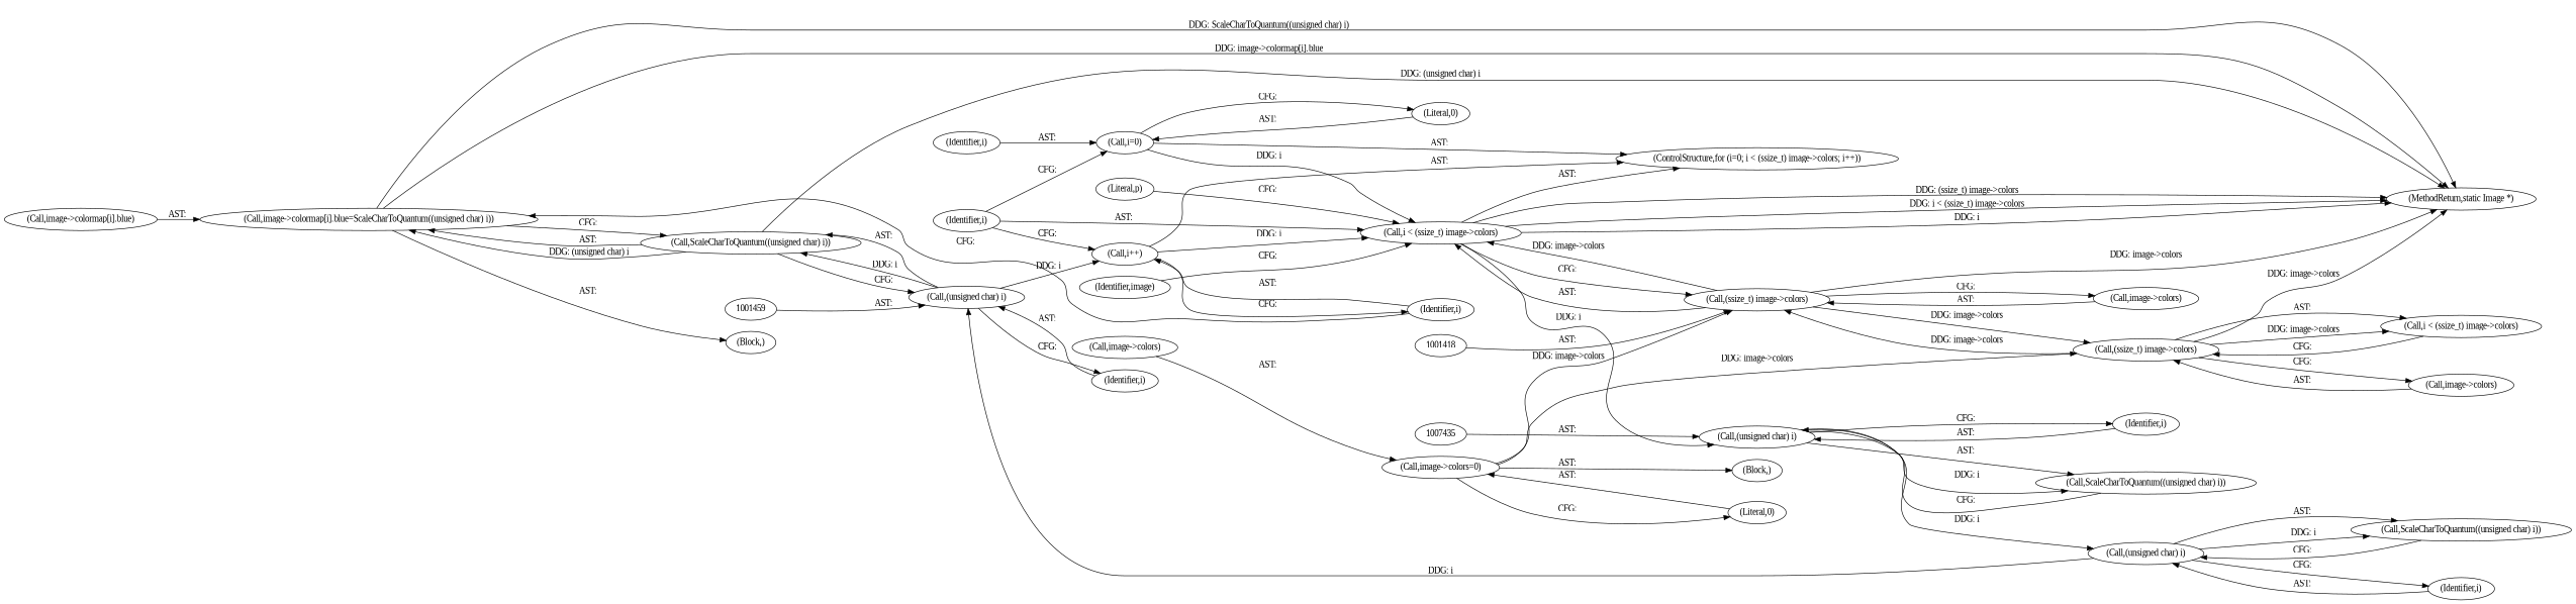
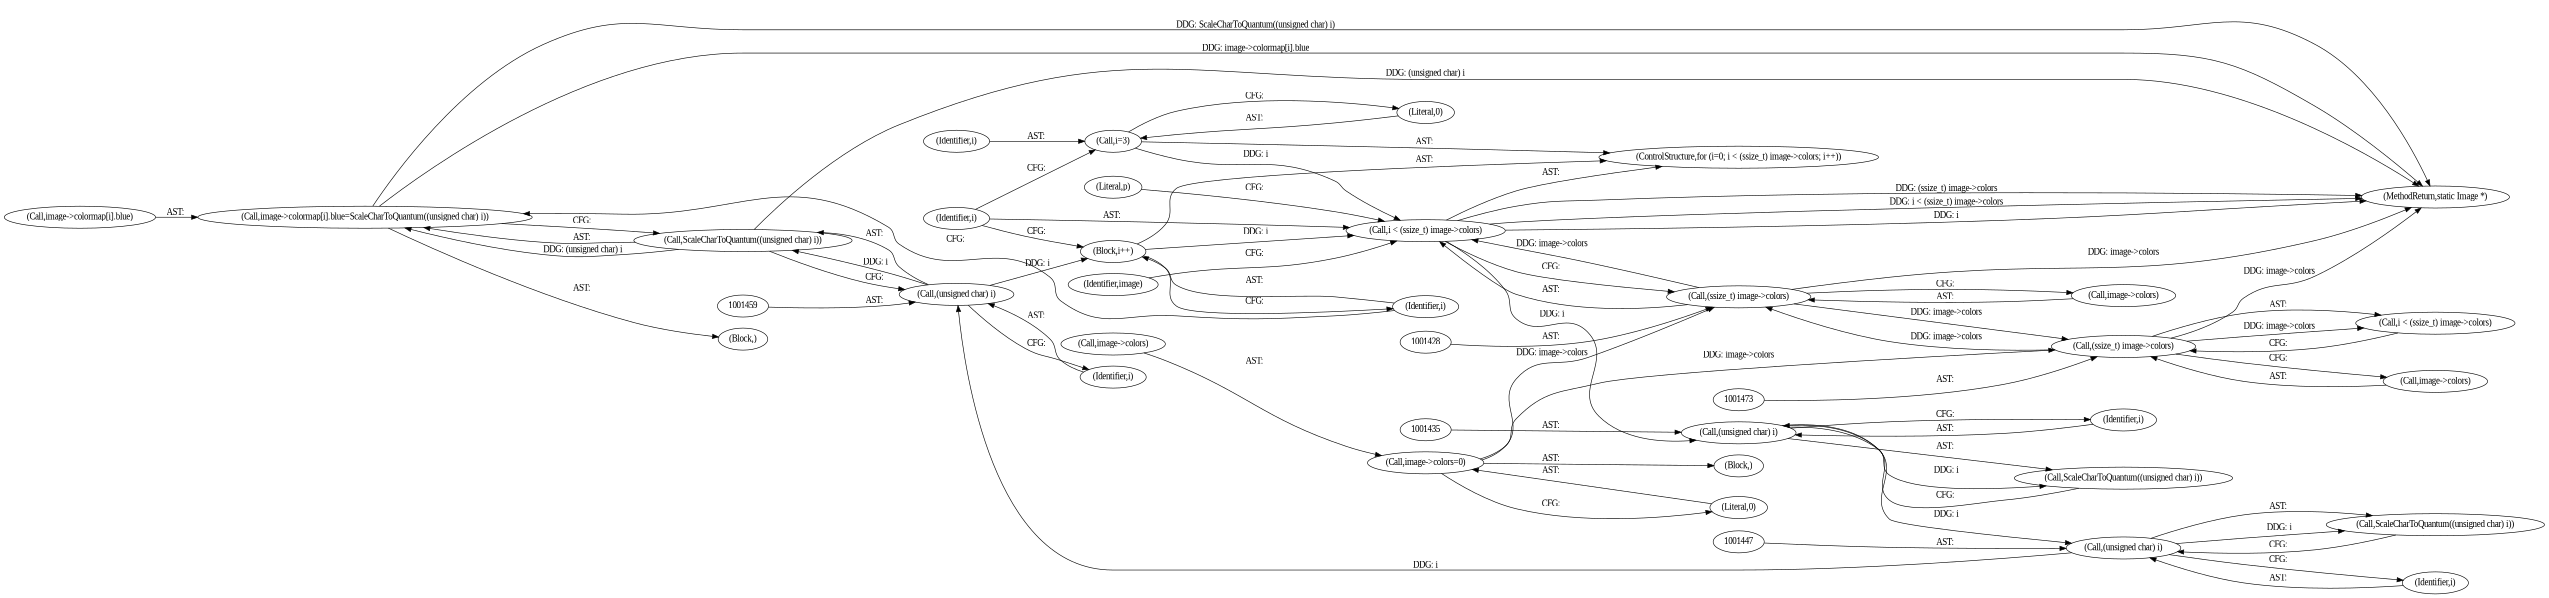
  digraph {
    fontname="Liberation Serif"
    rankdir=LR
    node [fontname="Liberation Serif"]
    edge [fontname="Liberation Serif"]
    n1 [label="(Call,image->colormap[i].blue=ScaleCharToQuantum((unsigned char) i))"]
    n2 [label="(Call,ScaleCharToQuantum((unsigned char) i))"]
    n3 [label="(Block,)"]
    n4 [label="(MethodReturn,static Image *)"]
    n5 [label="(Call,(unsigned char) i)"]
-   n6 [label="(Call,i++)"]
+   n6 [label="(Block,i++)"]
    n7 [label="(Identifier,i)"]
    n8 [label="(Call,i < (ssize_t) image->colors)"]
    n9 [label="(ControlStructure,for (i=0; i < (ssize_t) image->colors; i++))"]
    n10 [label="(Identifier,i)"]
    n11 [label="(Call,(unsigned char) i)"]
    n12 [label="(Identifier,i)"]
    n13 [label="(Call,ScaleCharToQuantum((unsigned char) i))"]
    n14 [label="(Call,(unsigned char) i)"]
    n15 [label="(Identifier,i)"]
    n16 [label="(Call,ScaleCharToQuantum((unsigned char) i))"]
    n17 [label="(Call,(ssize_t) image->colors)"]
    n18 [label="(Call,(ssize_t) image->colors)"]
    n19 [label="(Call,image->colors)"]
-   n20 [label="(Call,i=0)"]
+   n20 [label="(Call,i=3)"]
    n21 [label="(Literal,0)"]
    n22 [label="(Call,i < (ssize_t) image->colors)"]
    n23 [label="(Call,image->colors)"]
    n24 [label="(Call,image->colors=0)"]
    n25 [label="(Block,)"]
    n26 [label="(Literal,0)"]
    n27 [label="(Call,image->colormap[i].blue)"]
    n28 [label="(Literal,p)"]
    n29 [label="(Identifier,i)"]
    n30 [label="(Identifier,i)"]
    n31 [label="(Identifier,image)"]
    n32 [label="(Call,image->colors)"]
    1001459
-   1001435 [label=1007435]
-   1001418
+   1001447
+   1001435
+   1001418 [label=1001428]
+   1001473
    n1 -> n2 [label="CFG: "]
    n1 -> n3 [label="AST: "]
    n1 -> n4 [label="DDG: ScaleCharToQuantum((unsigned char) i)"]
    n1 -> n4 [label="DDG: image->colormap[i].blue"]
    n2 -> n1 [label="AST: "]
    n2 -> n1 [label="DDG: (unsigned char) i"]
    n2 -> n4 [label="DDG: (unsigned char) i"]
    n2 -> n5 [label="CFG: "]
    n5 -> n2 [label="AST: "]
    n5 -> n2 [label="DDG: i"]
    n5 -> n6 [label="DDG: i"]
    n5 -> n7 [label="CFG: "]
    n6 -> n8 [label="DDG: i"]
    n6 -> n9 [label="AST: "]
    n6 -> n10 [label="CFG: "]
    n7 -> n5 [label="AST: "]
    n8 -> n4 [label="DDG: (ssize_t) image->colors"]
    n8 -> n4 [label="DDG: i < (ssize_t) image->colors"]
    n8 -> n4 [label="DDG: i"]
    n8 -> n9 [label="AST: "]
    n8 -> n14 [label="DDG: i"]
    n8 -> n17 [label="CFG: "]
    n10 -> n1 [label="CFG: "]
    n10 -> n6 [label="AST: "]
    n11 -> n5 [label="DDG: i"]
    n11 -> n12 [label="CFG: "]
    n11 -> n13 [label="AST: "]
    n11 -> n13 [label="DDG: i"]
    n12 -> n11 [label="AST: "]
    n13 -> n11 [label="CFG: "]
    n14 -> n11 [label="DDG: i"]
    n14 -> n15 [label="CFG: "]
    n14 -> n16 [label="AST: "]
    n14 -> n16 [label="DDG: i"]
    n15 -> n14 [label="AST: "]
    n16 -> n14 [label="CFG: "]
    n17 -> n4 [label="DDG: image->colors"]
    n17 -> n8 [label="AST: "]
    n17 -> n8 [label="DDG: image->colors"]
    n17 -> n18 [label="DDG: image->colors"]
    n17 -> n19 [label="CFG: "]
    n18 -> n4 [label="DDG: image->colors"]
    n18 -> n17 [label="DDG: image->colors"]
    n18 -> n22 [label="AST: "]
    n18 -> n22 [label="DDG: image->colors"]
    n18 -> n23 [label="CFG: "]
    n19 -> n17 [label="AST: "]
    n20 -> n8 [label="DDG: i"]
    n20 -> n9 [label="AST: "]
    n20 -> n21 [label="CFG: "]
    n21 -> n20 [label="AST: "]
    n22 -> n18 [label="CFG: "]
    n23 -> n18 [label="AST: "]
    n24 -> n17 [label="DDG: image->colors"]
    n24 -> n18 [label="DDG: image->colors"]
    n24 -> n25 [label="AST: "]
    n24 -> n26 [label="CFG: "]
    n26 -> n24 [label="AST: "]
    n27 -> n1 [label="AST: "]
    n28 -> n8 [label="CFG: "]
    n29 -> n20 [label="AST: "]
    n30 -> n6 [label="CFG: "]
    n30 -> n8 [label="AST: "]
    n30 -> n20 [label="CFG: "]
    n31 -> n8 [label="CFG: "]
    n32 -> n24 [label="AST: "]
    1001459 -> n5 [label="AST: "]
+   1001447 -> n11 [label="AST: "]
    1001435 -> n14 [label="AST: "]
    1001418 -> n17 [label="AST: "]
+   1001473 -> n18 [label="AST: "]
  }
